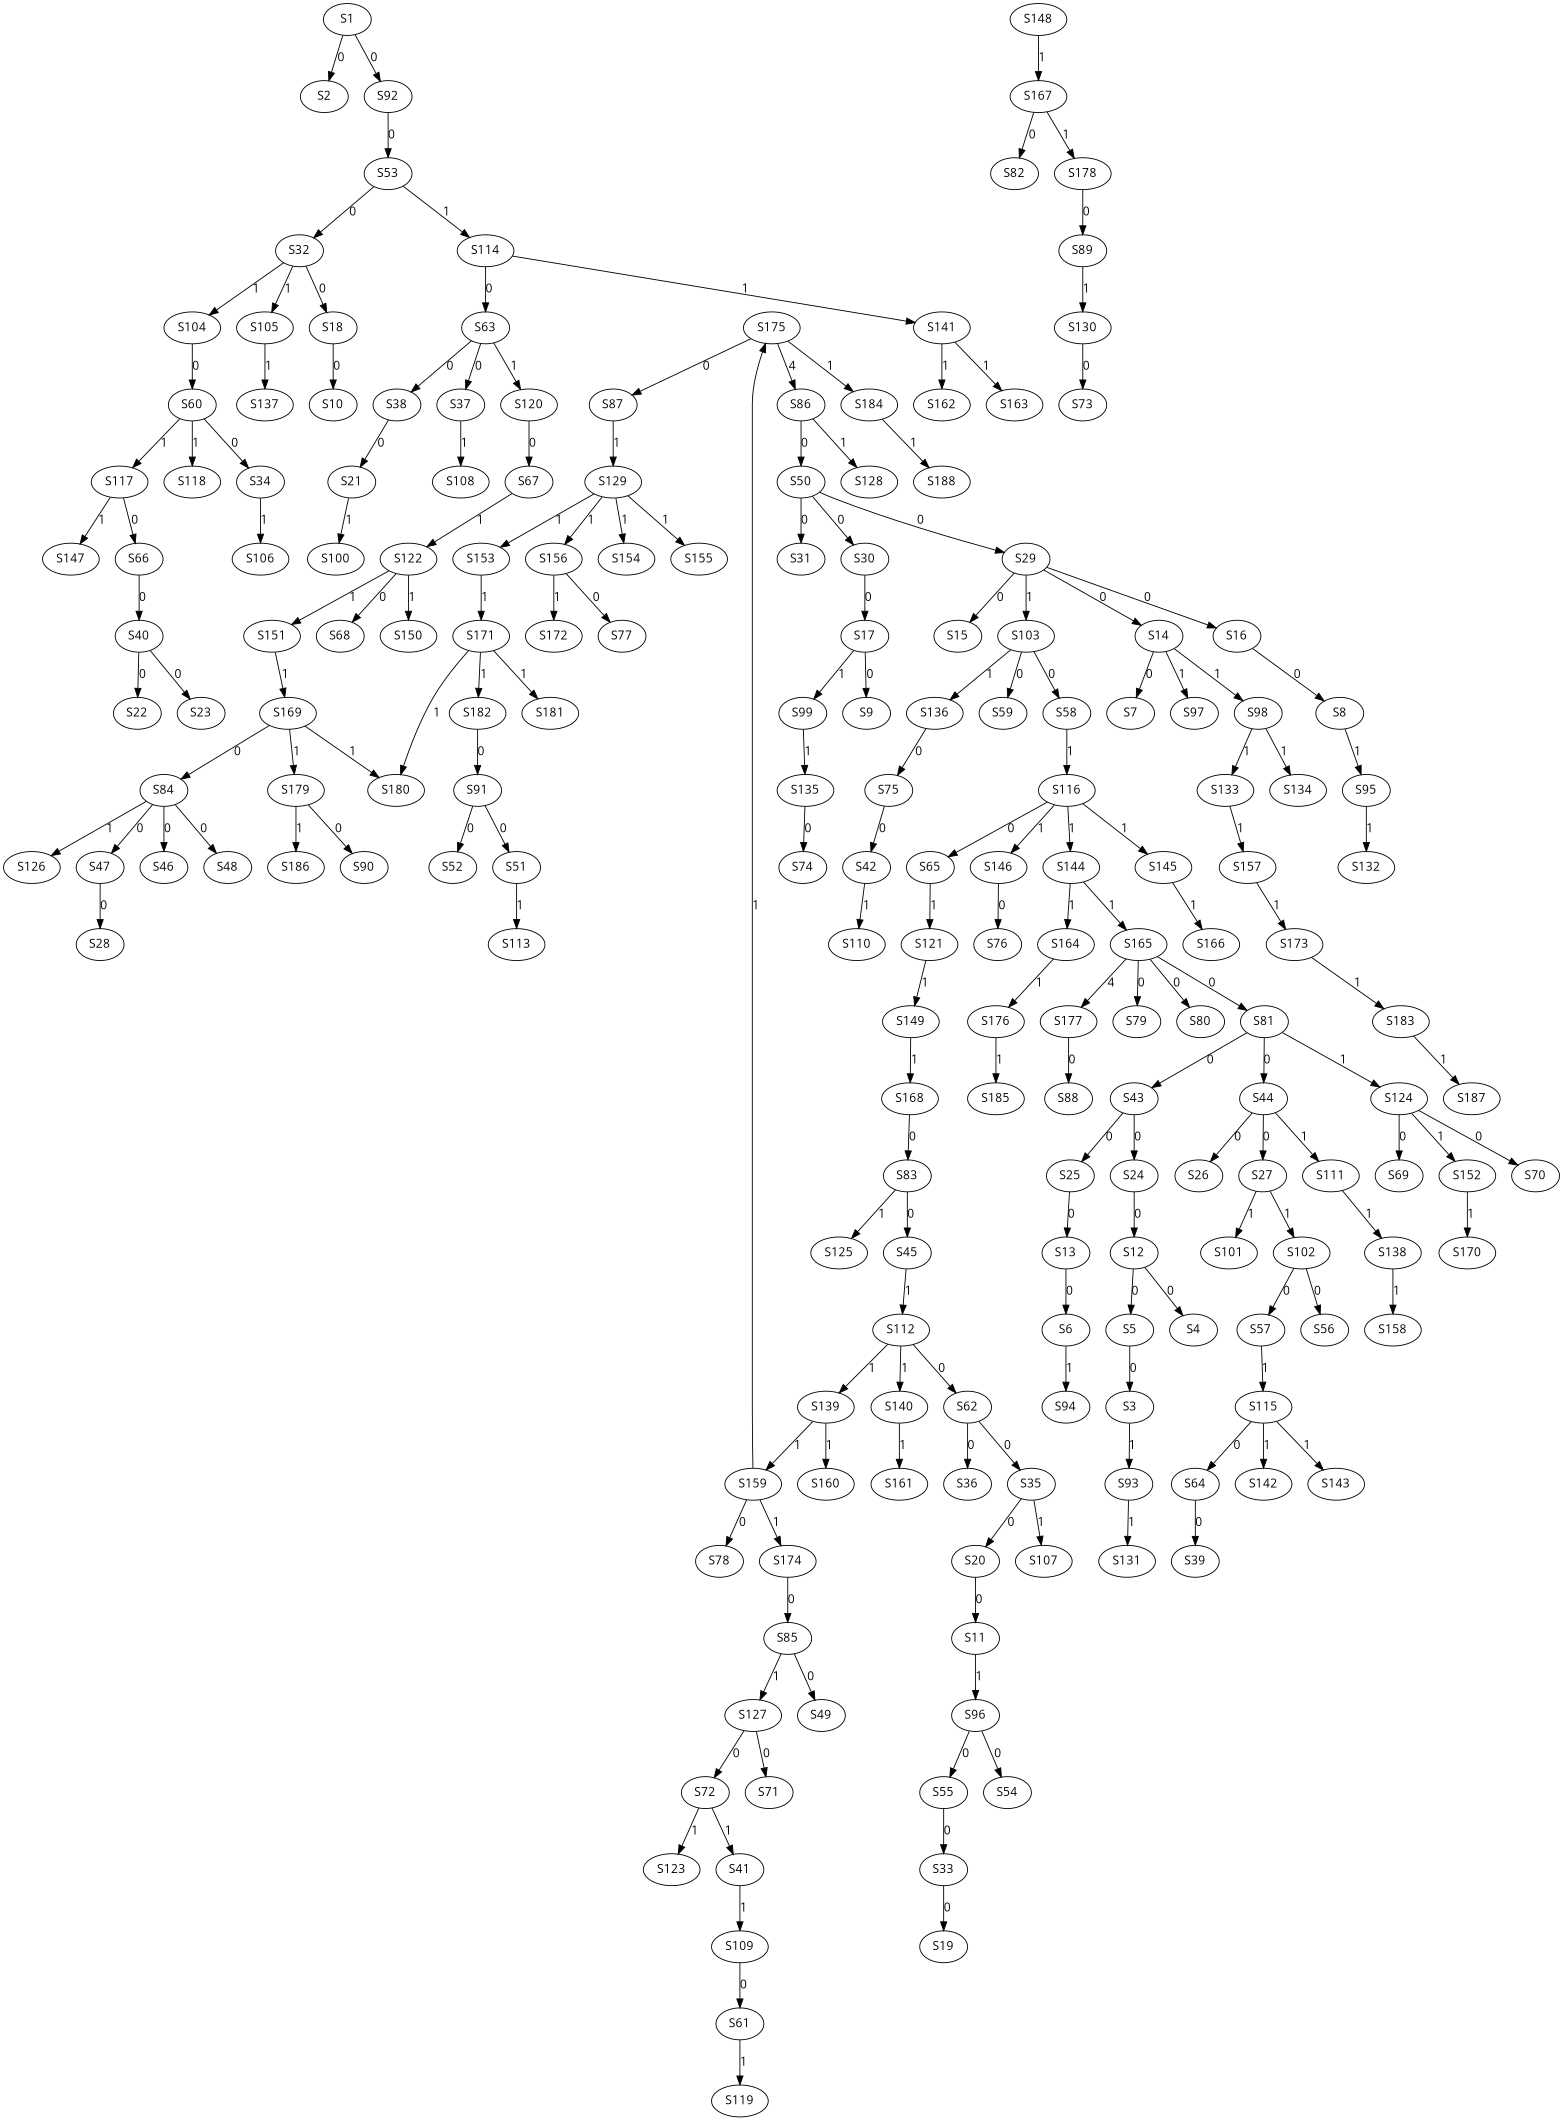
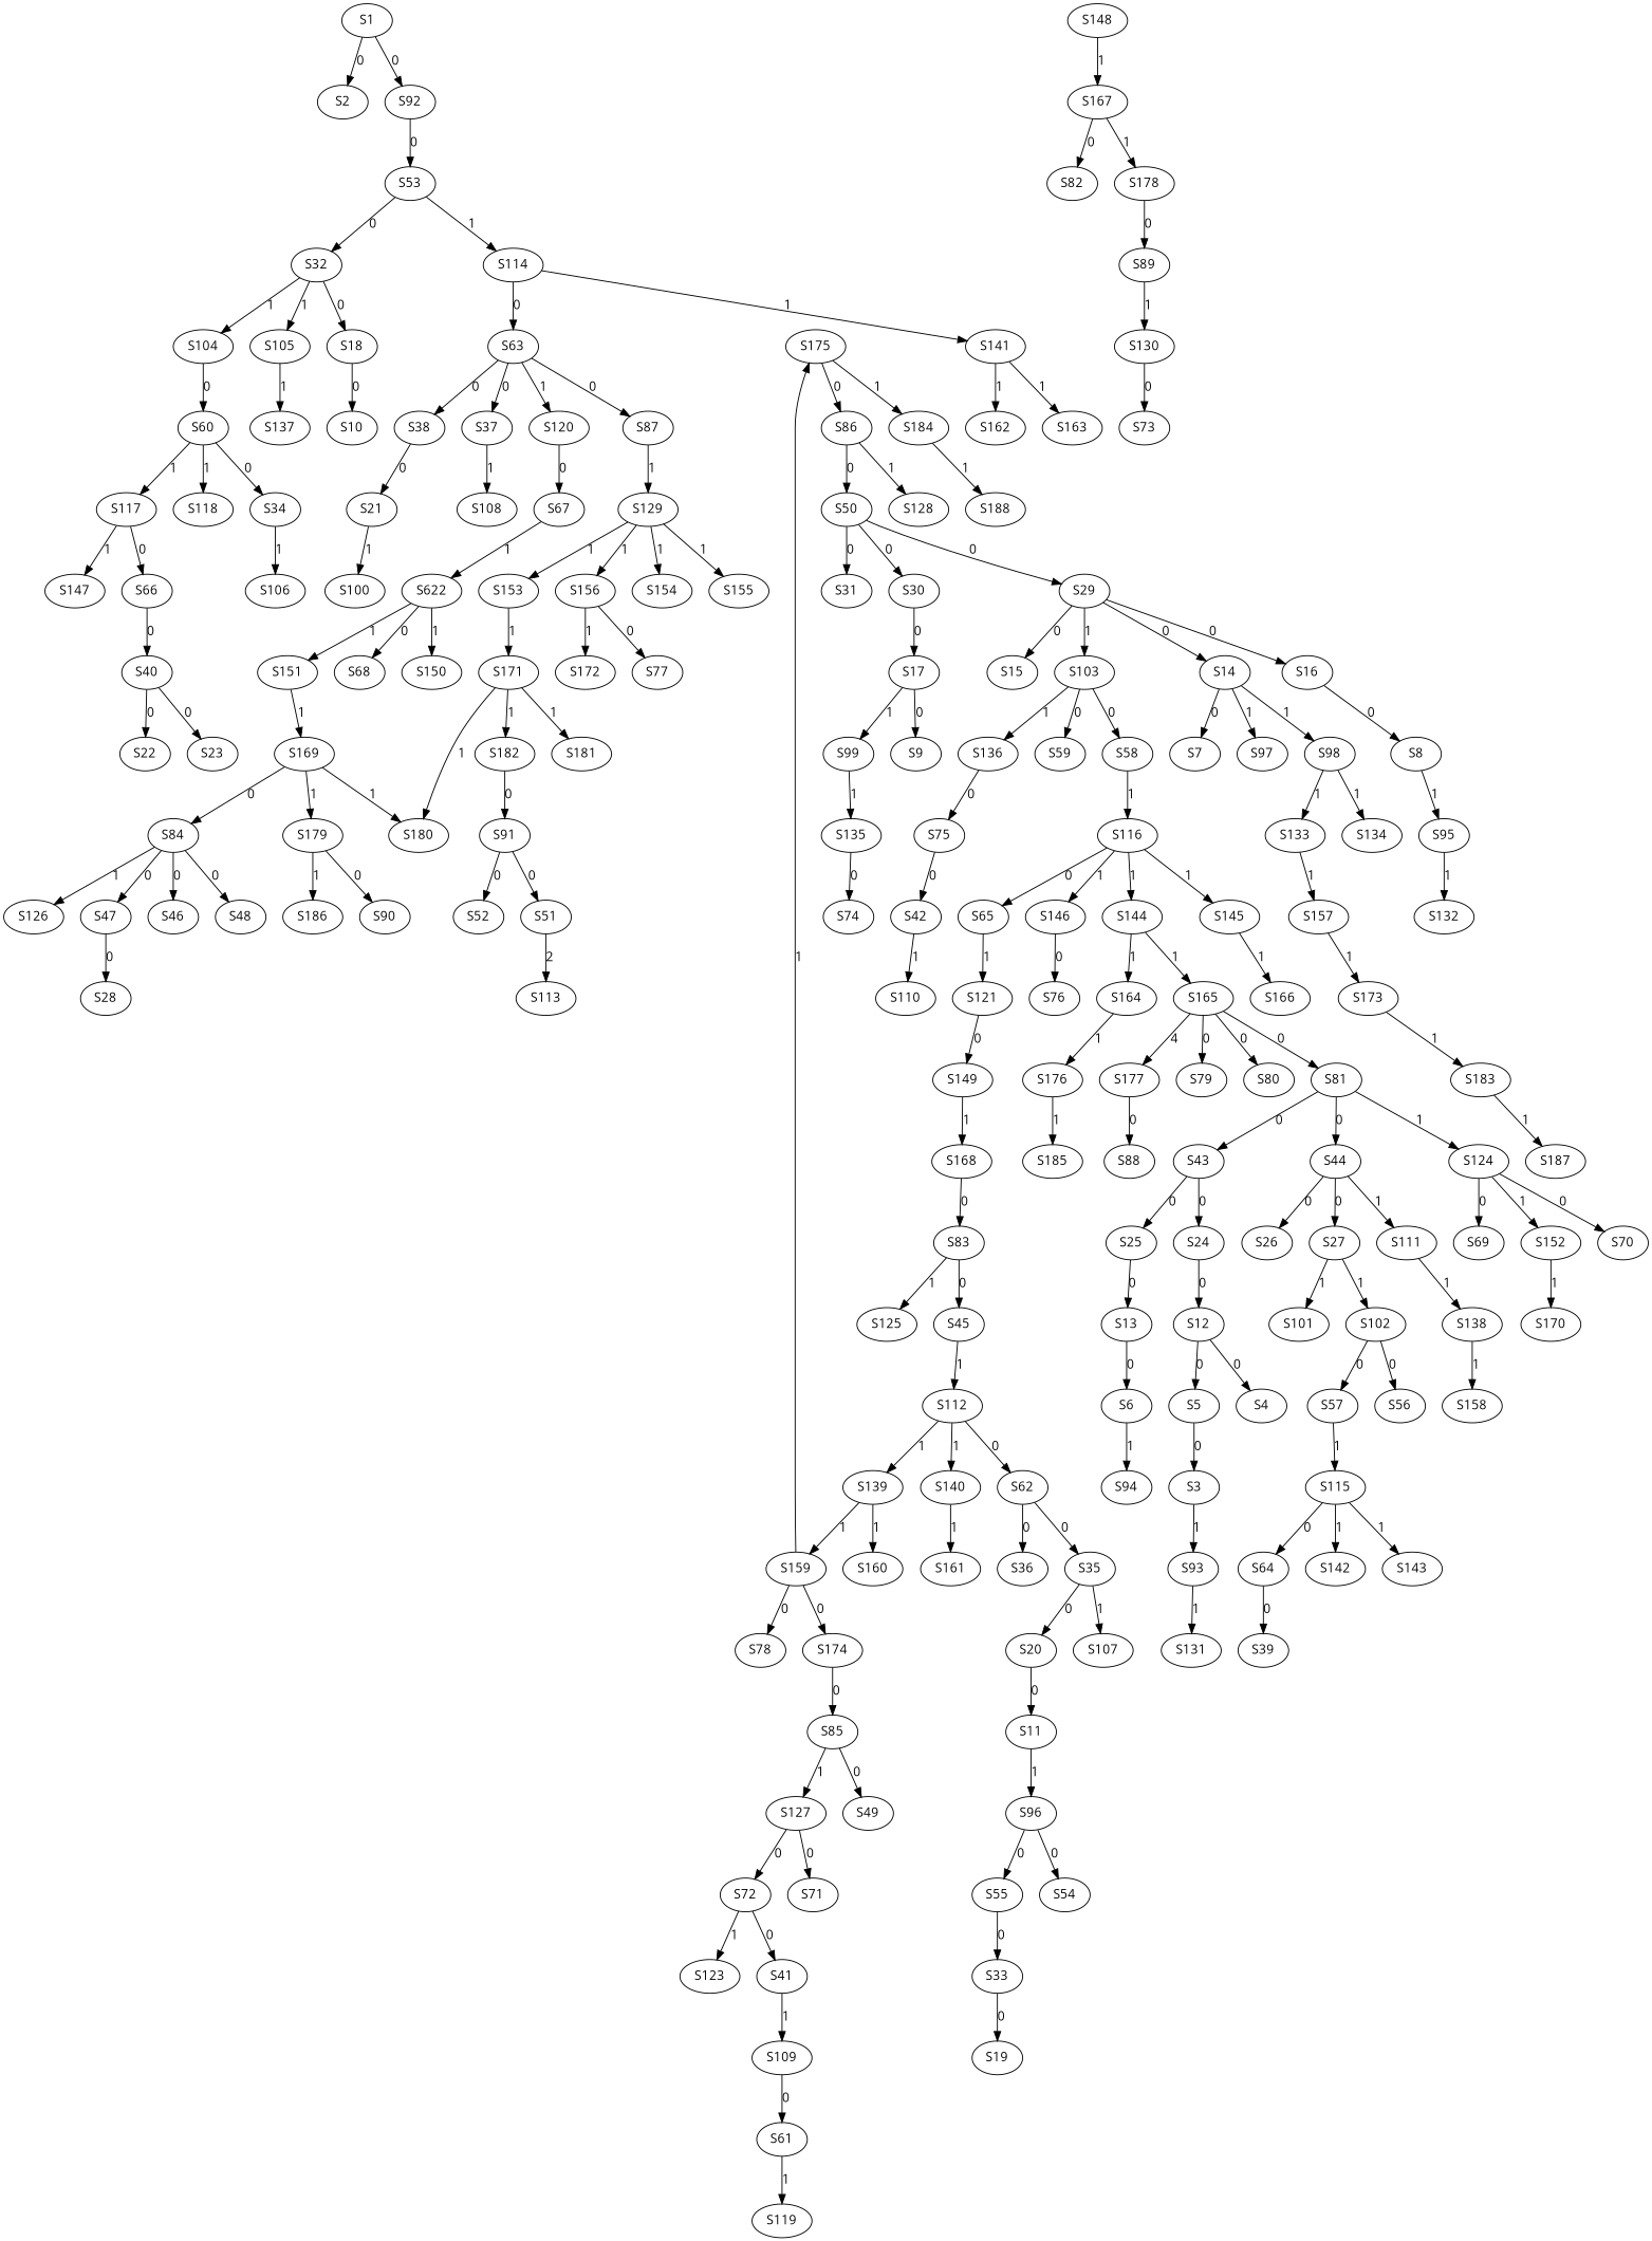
  strict digraph {
    fontname="Open Sans"
    node [fontname="Open Sans"]
    edge [fontname="Open Sans"]
    S1
    S2
    S92
    S53
    S5
    S3
    S93
    S131
    S12
    S4
    S13
    S6
    S94
    S14
    S7
    S97
    S98
    S133
    S134
    S16
    S8
    S95
    S132
    S17
    S9
    S99
    S135
    S18
    S10
    S20
    S11
    S96
    S55
    S54
    S24
    S25
    S29
    S15
    S103
    S58
    S59
    S136
    S30
    S32
    S104
    S105
    S60
    S137
    S33
    S19
    S35
    S107
    S38
    S21
    S100
    S40
    S22
    S23
    S43
    S44
    S26
    S27
    S111
    S102
    S101
    S138
    S56
    S57
    S47
    S28
    S50
    S31
    S114
    S63
    S141
    S34
    S117
    S118
    S106
    S66
    S147
    S62
    S36
    S37
    S120
    S108
    S67
    S64
    S39
    S72
    S41
    S123
    S109
    S61
    S75
    S42
    S110
    S81
    S124
    S69
    S70
    S152
    S83
    S45
    S125
    S112
    S139
    S140
    S84
    S46
    S48
    S126
    S85
    S49
    S127
    S71
    S86
    S128
    S91
    S51
    S52
    S113
    S115
    S142
    S143
    S116
    S65
    S146
    S144
    S145
    S119
    S159
    S160
    S161
    S162
    S163
    S121
    S76
    S165
    S164
    S166
    S149
-   S122
+   S122 [label=S622]
    S68
    S150
    S151
    S169
    S170
    S130
    S73
    S74
    S156
    S77
    S172
    S78
    S174
    S175
    S87
    S184
    S79
    S80
    S177
    S88
    S167
    S82
    S178
    S89
    S168
    S179
    S180
    S90
    S186
    S129
    S188
    S153
    S154
    S155
    S182
    S157
    S158
    S148
    S171
    S173
    S176
    S181
    S183
    S185
    S187
    S1 -> S2 [label=0]
    S1 -> S92 [label=0]
    S92 -> S53 [label=0]
    S53 -> S32 [label=0]
    S53 -> S114 [label=1]
    S5 -> S3 [label=0]
    S3 -> S93 [label=1]
    S93 -> S131 [label=1]
    S12 -> S5 [label=0]
    S12 -> S4 [label=0]
    S13 -> S6 [label=0]
    S6 -> S94 [label=1]
    S14 -> S7 [label=0]
    S14 -> S97 [label=1]
    S14 -> S98 [label=1]
    S98 -> S133 [label=1]
    S98 -> S134 [label=1]
    S133 -> S157 [label=1]
    S16 -> S8 [label=0]
    S8 -> S95 [label=1]
    S95 -> S132 [label=1]
    S17 -> S9 [label=0]
    S17 -> S99 [label=1]
    S99 -> S135 [label=1]
    S135 -> S74 [label=0]
    S18 -> S10 [label=0]
    S20 -> S11 [label=0]
    S11 -> S96 [label=1]
    S96 -> S55 [label=0]
    S96 -> S54 [label=0]
    S55 -> S33 [label=0]
    S24 -> S12 [label=0]
    S25 -> S13 [label=0]
    S29 -> S14 [label=0]
    S29 -> S16 [label=0]
    S29 -> S15 [label=0]
    S29 -> S103 [label=1]
    S103 -> S58 [label=0]
    S103 -> S59 [label=0]
    S103 -> S136 [label=1]
    S58 -> S116 [label=1]
    S136 -> S75 [label=0]
    S30 -> S17 [label=0]
    S32 -> S18 [label=0]
    S32 -> S104 [label=1]
    S32 -> S105 [label=1]
    S104 -> S60 [label=0]
    S105 -> S137 [label=1]
    S60 -> S34 [label=0]
    S60 -> S117 [label=1]
    S60 -> S118 [label=1]
    S33 -> S19 [label=0]
    S35 -> S20 [label=0]
    S35 -> S107 [label=1]
    S38 -> S21 [label=0]
    S21 -> S100 [label=1]
    S40 -> S22 [label=0]
    S40 -> S23 [label=0]
    S43 -> S24 [label=0]
    S43 -> S25 [label=0]
    S44 -> S26 [label=0]
    S44 -> S27 [label=0]
    S44 -> S111 [label=1]
    S27 -> S102 [label=1]
    S27 -> S101 [label=1]
    S111 -> S138 [label=1]
    S102 -> S56 [label=0]
    S102 -> S57 [label=0]
    S138 -> S158 [label=1]
    S57 -> S115 [label=1]
    S47 -> S28 [label=0]
    S50 -> S29 [label=0]
    S50 -> S30 [label=0]
    S50 -> S31 [label=0]
    S114 -> S63 [label=0]
    S114 -> S141 [label=1]
    S63 -> S38 [label=0]
    S63 -> S37 [label=0]
    S63 -> S120 [label=1]
    S141 -> S162 [label=1]
    S141 -> S163 [label=1]
    S34 -> S106 [label=1]
    S117 -> S66 [label=0]
    S117 -> S147 [label=1]
    S66 -> S40 [label=0]
    S62 -> S35 [label=0]
    S62 -> S36 [label=0]
    S37 -> S108 [label=1]
    S120 -> S67 [label=0]
    S67 -> S122 [label=1]
    S64 -> S39 [label=0]
-   S72 -> S41 [label=1]
+   S72 -> S41 [label=0]
    S72 -> S123 [label=1]
    S41 -> S109 [label=1]
    S109 -> S61 [label=0]
    S61 -> S119 [label=1]
    S75 -> S42 [label=0]
    S42 -> S110 [label=1]
    S81 -> S43 [label=0]
    S81 -> S44 [label=0]
    S81 -> S124 [label=1]
    S124 -> S69 [label=0]
    S124 -> S70 [label=0]
    S124 -> S152 [label=1]
    S152 -> S170 [label=1]
    S83 -> S45 [label=0]
    S83 -> S125 [label=1]
    S45 -> S112 [label=1]
    S112 -> S62 [label=0]
    S112 -> S139 [label=1]
    S112 -> S140 [label=1]
    S139 -> S159 [label=1]
    S139 -> S160 [label=1]
    S140 -> S161 [label=1]
    S84 -> S47 [label=0]
    S84 -> S46 [label=0]
    S84 -> S48 [label=0]
    S84 -> S126 [label=1]
    S85 -> S49 [label=0]
    S85 -> S127 [label=1]
    S127 -> S72 [label=0]
    S127 -> S71 [label=0]
    S86 -> S50 [label=0]
    S86 -> S128 [label=1]
    S91 -> S51 [label=0]
    S91 -> S52 [label=0]
-   S51 -> S113 [label=1]
+   S51 -> S113 [label=2]
    S115 -> S64 [label=0]
    S115 -> S142 [label=1]
    S115 -> S143 [label=1]
    S116 -> S65 [label=0]
    S116 -> S146 [label=1]
    S116 -> S144 [label=1]
    S116 -> S145 [label=1]
    S65 -> S121 [label=1]
    S146 -> S76 [label=0]
    S144 -> S165 [label=1]
    S144 -> S164 [label=1]
    S145 -> S166 [label=1]
    S159 -> S78 [label=0]
-   S159 -> S174 [label=1]
+   S159 -> S174 [label=0]
    S159 -> S175 [label=1]
-   S121 -> S149 [label=1]
+   S121 -> S149 [label=0]
    S165 -> S81 [label=0]
    S165 -> S79 [label=0]
    S165 -> S80 [label=0]
    S165 -> S177 [label=4]
    S164 -> S176 [label=1]
    S149 -> S168 [label=1]
    S122 -> S68 [label=0]
    S122 -> S150 [label=1]
    S122 -> S151 [label=1]
    S151 -> S169 [label=1]
    S169 -> S84 [label=0]
    S169 -> S179 [label=1]
    S169 -> S180 [label=1]
    S130 -> S73 [label=0]
    S156 -> S77 [label=0]
    S156 -> S172 [label=1]
    S174 -> S85 [label=0]
-   S175 -> S86 [label=4]
-   S175 -> S87 [label=0]
+   S175 -> S86 [label=0]
+   S63 -> S87 [label=0]
    S175 -> S184 [label=1]
    S87 -> S129 [label=1]
    S184 -> S188 [label=1]
    S177 -> S88 [label=0]
    S167 -> S82 [label=0]
    S167 -> S178 [label=1]
    S178 -> S89 [label=0]
    S89 -> S130 [label=1]
    S168 -> S83 [label=0]
    S179 -> S90 [label=0]
    S179 -> S186 [label=1]
    S129 -> S156 [label=1]
    S129 -> S153 [label=1]
    S129 -> S154 [label=1]
    S129 -> S155 [label=1]
    S153 -> S171 [label=1]
    S182 -> S91 [label=0]
    S157 -> S173 [label=1]
    S148 -> S167 [label=1]
    S171 -> S180 [label=1]
    S171 -> S182 [label=1]
    S171 -> S181 [label=1]
    S173 -> S183 [label=1]
    S176 -> S185 [label=1]
    S183 -> S187 [label=1]
  }
